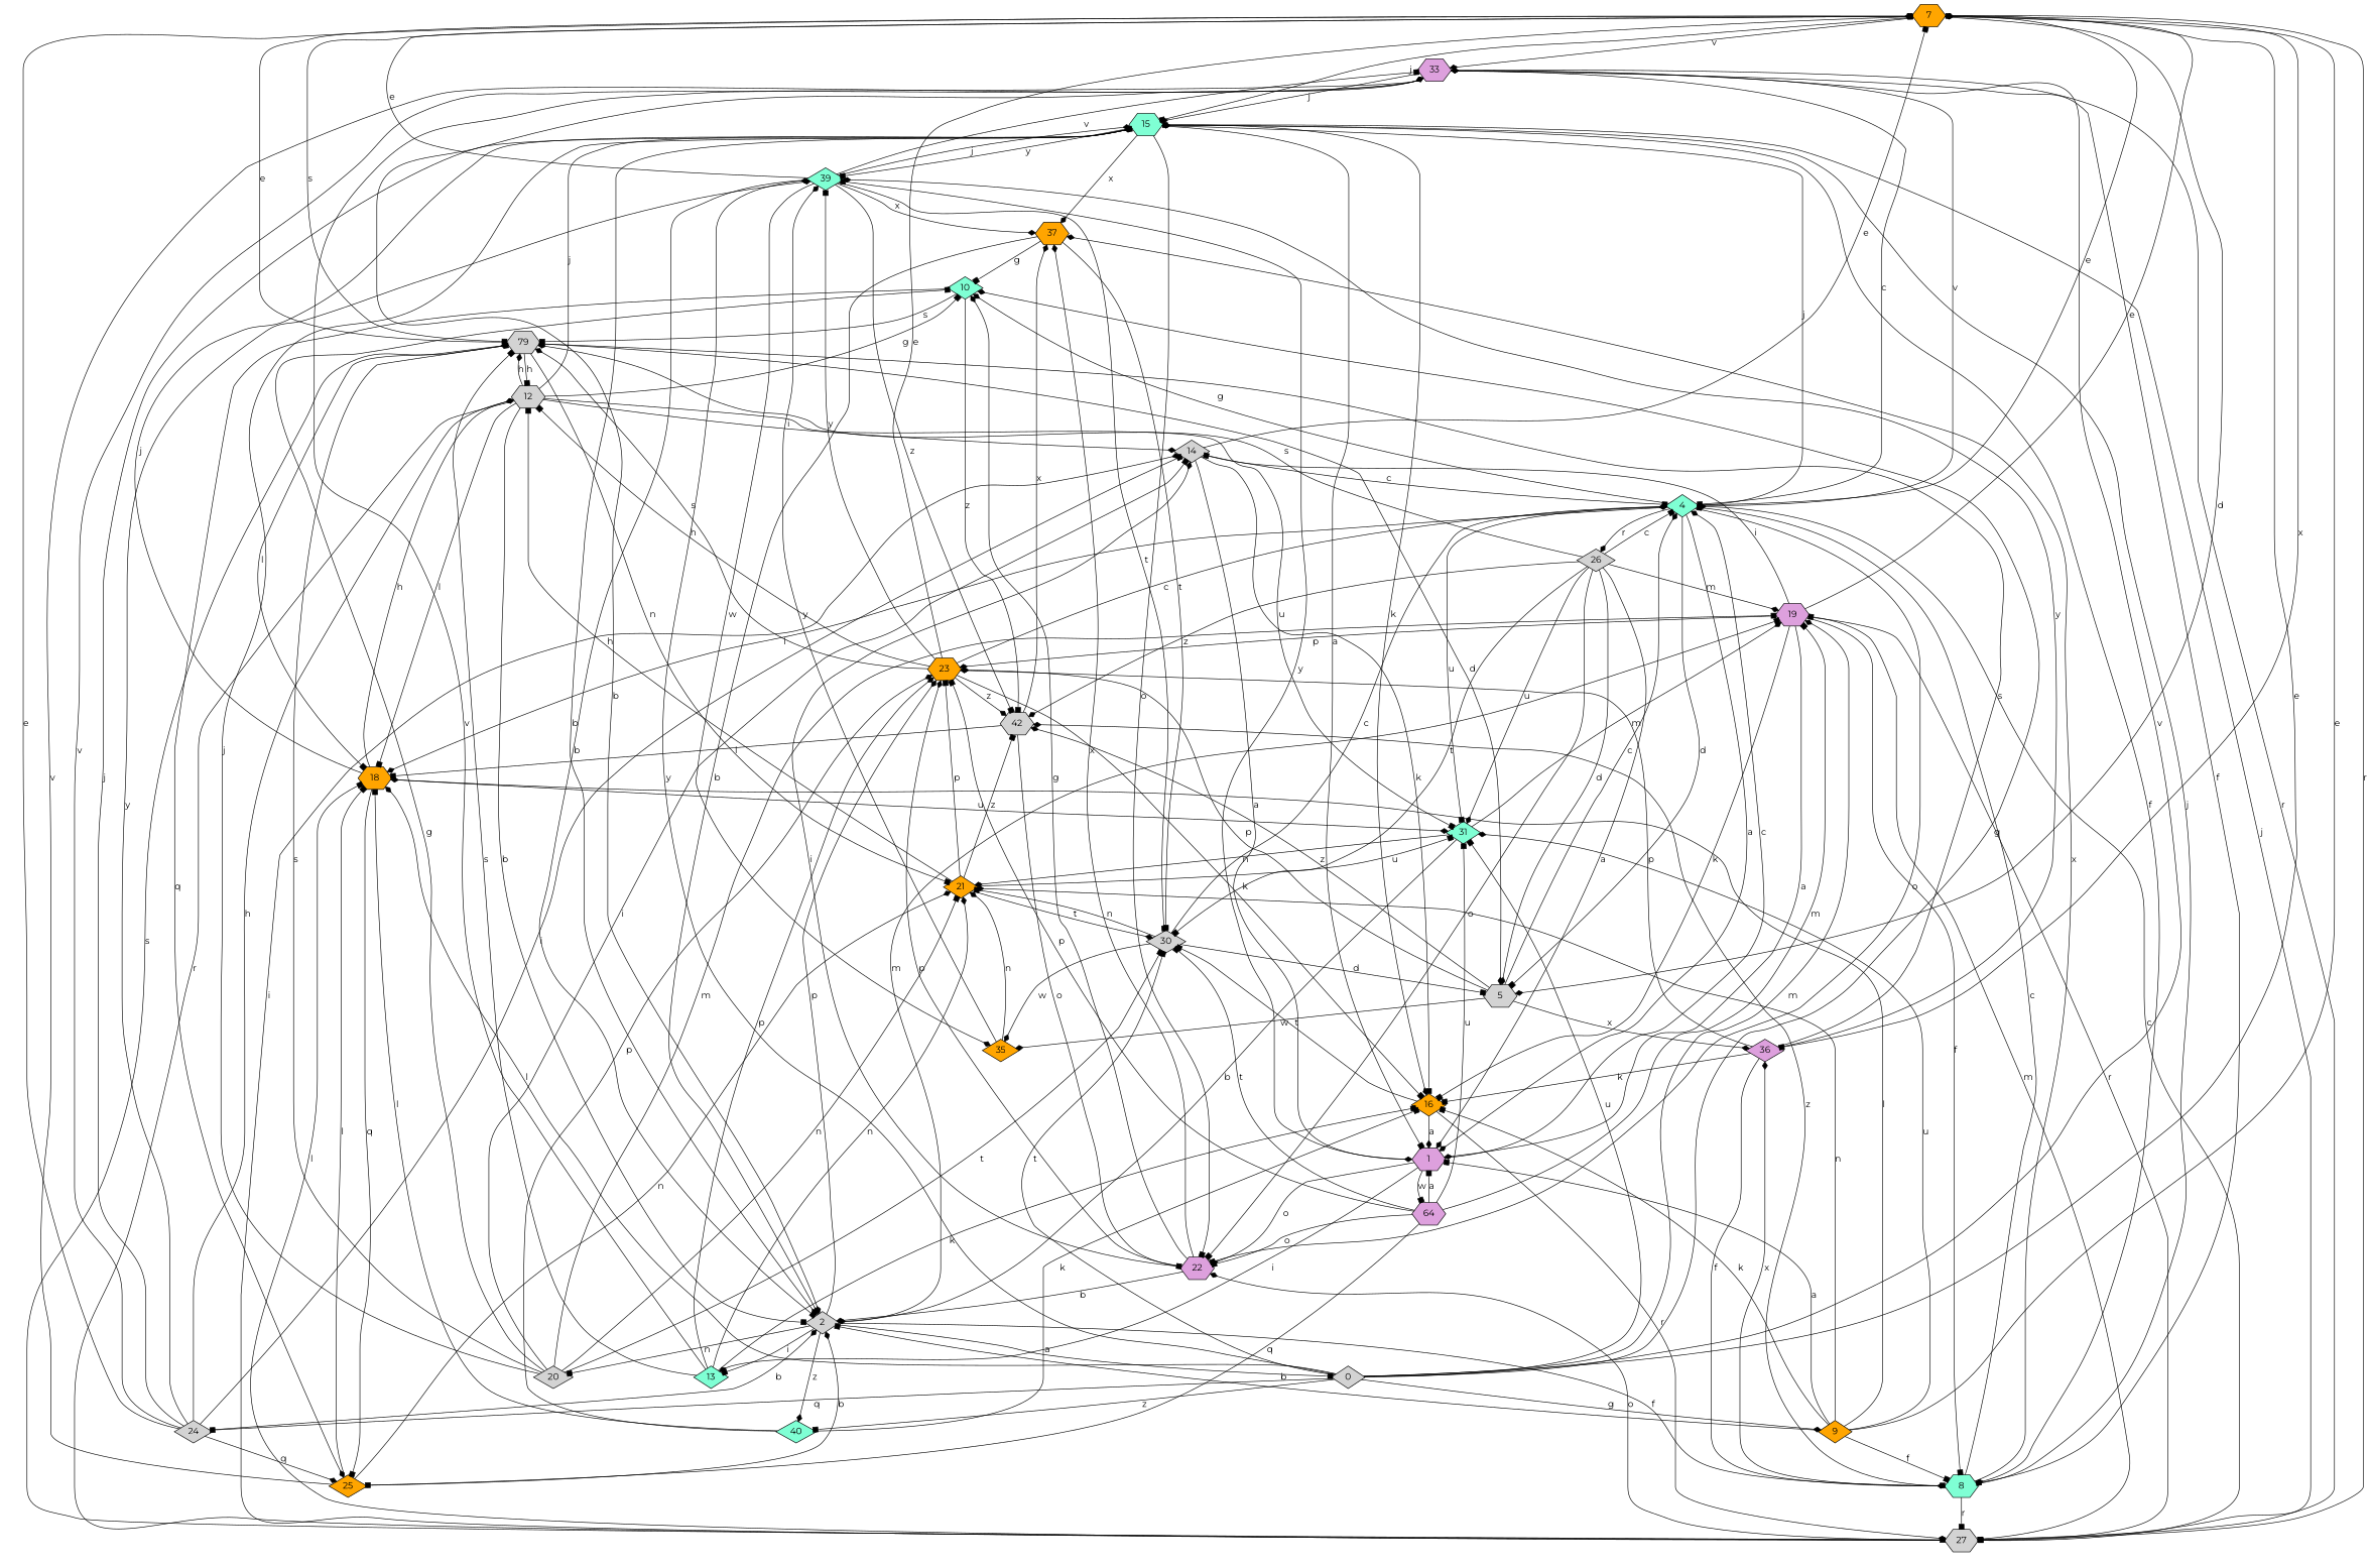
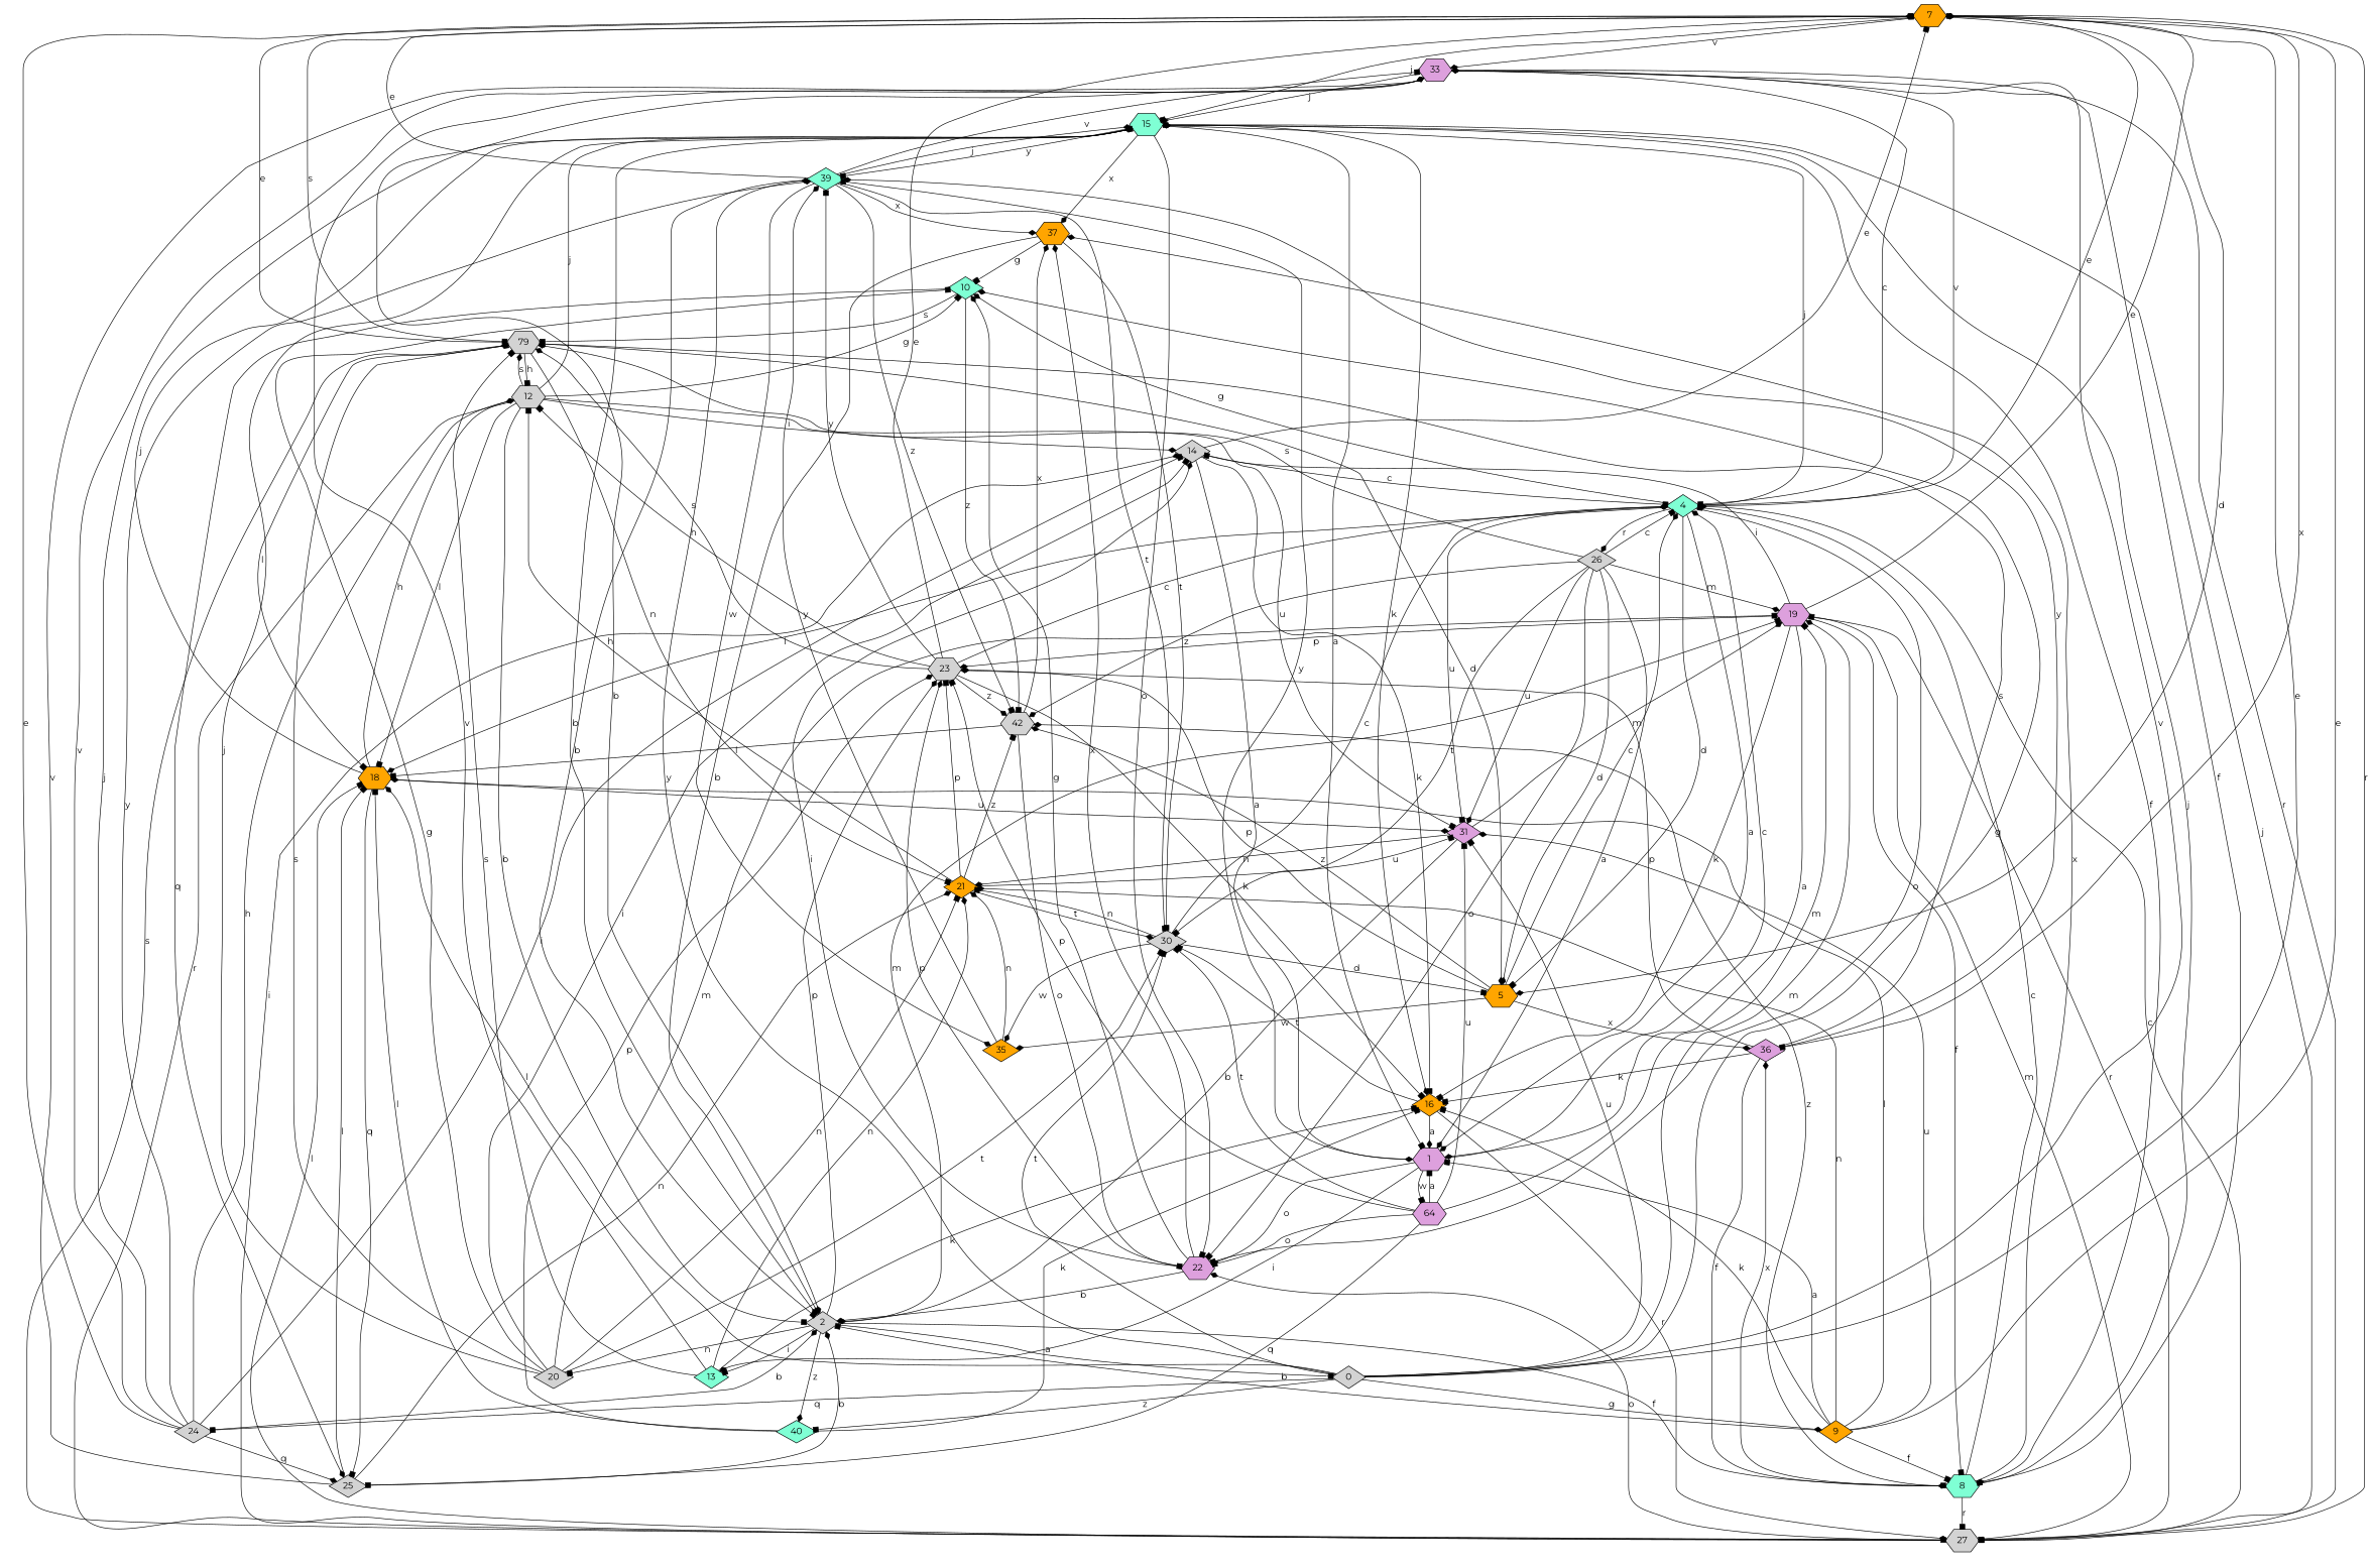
  strict digraph {
    fontname=Montserrat
    node [fillcolor=lightgrey fontname=Montserrat shape=diamond style=filled]
    edge [arrowhead=diamond fontname=Montserrat]
    7 [fillcolor=orange shape=hexagon]
    0
    9 [fillcolor=orange]
    10 [fillcolor=aquamarine]
    18 [fillcolor=orange shape=hexagon]
    19 [fillcolor=plum shape=hexagon]
    24
    30
-   31 [fillcolor=aquamarine]
+   31 [fillcolor=plum]
    33 [fillcolor=plum shape=hexagon]
    39 [fillcolor=aquamarine]
    40 [fillcolor=aquamarine]
-   5 [shape=hexagon]
+   5 [fillcolor=orange shape=hexagon]
    15 [fillcolor=aquamarine shape=hexagon]
    36 [fillcolor=plum]
    27 [shape=hexagon]
    n17 [label=79 shape=hexagon]
    1 [fillcolor=plum shape=hexagon]
    2
    8 [fillcolor=aquamarine shape=hexagon]
    16 [fillcolor=orange]
    21 [fillcolor=orange]
    42 [shape=hexagon]
-   25 [fillcolor=orange]
+   25
    12 [shape=hexagon]
-   23 [fillcolor=orange shape=hexagon]
+   23 [shape=hexagon]
    14
    4 [fillcolor=aquamarine]
    35 [fillcolor=orange]
    37 [fillcolor=orange shape=hexagon]
    13 [fillcolor=aquamarine]
    22 [fillcolor=plum shape=hexagon]
    n33 [fillcolor=plum label=64 shape=hexagon]
    26
    20
    7 -> 33 [label=v]
    7 -> 5 [label=d]
    7 -> 15 [arrowhead=box label=j]
    7 -> 36 [arrowhead=box label=x]
    7 -> 27 [arrowhead=box label=r]
    7 -> n17 [arrowhead=box label=s]
    0 -> 7 [arrowhead=box label=e]
    0 -> 9 [label=g]
    0 -> 10 [label=g]
    0 -> 18 [label=l]
    0 -> 19 [label=m]
    0 -> 24 [arrowhead=box label=q]
    0 -> 30 [arrowhead=box label=t]
    0 -> 31 [arrowhead=box label=u]
    0 -> 33 [label=v]
    0 -> 39 [label=y]
    0 -> 40 [arrowhead=box label=z]
    9 -> 7 [label=e]
    9 -> 18 [label=l]
    9 -> 31 [label=u]
    9 -> 1 [arrowhead=box label=a]
    9 -> 2 [arrowhead=box label=b]
    9 -> 8 [arrowhead=box label=f]
    9 -> 16 [arrowhead=box label=k]
    9 -> 21 [label=n]
    10 -> n17 [arrowhead=box label=s]
    10 -> 42 [arrowhead=box label=z]
    10 -> 25 [label=q]
    18 -> 31 [label=u]
    18 -> 15 [label=j]
    18 -> 25 [arrowhead=box label=q]
    18 -> 12 [label=h]
    19 -> 7 [label=e]
    19 -> 27 [arrowhead=box label=r]
    19 -> 1 [label=a]
    19 -> 8 [arrowhead=box label=f]
    19 -> 16 [arrowhead=box label=k]
    19 -> 23 [label=p]
    19 -> 14 [arrowhead=box label=i]
    24 -> 7 [arrowhead=box label=e]
    24 -> 33 [label=v]
    24 -> 39 [label=y]
    24 -> 15 [label=j]
    24 -> 2 [label=b]
    24 -> 25 [label=q]
    24 -> 12 [label=h]
    24 -> 14 [arrowhead=box label=i]
    30 -> 5 [arrowhead=box label=d]
    30 -> 21 [arrowhead=box label=n]
    30 -> 4 [label=c]
    30 -> 35 [label=w]
    31 -> 19 [label=m]
    31 -> 2 [label=b]
    31 -> 21 [label=n]
    33 -> 15 [label=j]
    33 -> 27 [arrowhead=box label=r]
    33 -> 2 [label=b]
    33 -> 8 [arrowhead=box label=f]
    33 -> 4 [arrowhead=box label=c]
    39 -> 7 [arrowhead=box label=e]
    39 -> 30 [arrowhead=box label=t]
    39 -> 33 [arrowhead=box label=v]
    39 -> 15 [label=j]
    39 -> 2 [arrowhead=box label=b]
    39 -> 42 [arrowhead=box label=z]
    39 -> 35 [label=w]
    39 -> 37 [label=x]
    40 -> 18 [arrowhead=box label=l]
    40 -> 16 [arrowhead=box label=k]
    40 -> 23 [label=p]
    5 -> 36 [label=x]
    5 -> 42 [label=z]
    5 -> 23 [label=p]
    5 -> 4 [label=c]
    5 -> 35 [label=w]
    15 -> 39 [arrowhead=box label=y]
    15 -> 1 [arrowhead=box label=a]
    15 -> 2 [label=b]
    15 -> 8 [label=f]
    15 -> 16 [label=k]
    15 -> 37 [label=x]
    15 -> 22 [arrowhead=box label=o]
    36 -> 39 [label=y]
    36 -> n17 [arrowhead=box label=s]
    36 -> 8 [label=f]
    36 -> 16 [arrowhead=box label=k]
    36 -> 23 [label=p]
    27 -> 18 [arrowhead=box label=l]
    27 -> 19 [arrowhead=box label=m]
    27 -> 15 [arrowhead=box label=j]
    27 -> n17 [label=s]
    27 -> 14 [label=i]
    27 -> 4 [label=c]
    27 -> 22 [label=o]
    n17 -> 7 [label=e]
    n17 -> 18 [arrowhead=box label=l]
    n17 -> 5 [label=d]
    n17 -> 21 [arrowhead=box label=n]
    n17 -> 12 [arrowhead=box label=h]
    1 -> 39 [arrowhead=box label=y]
    1 -> 4 [label=c]
    1 -> 13 [label=i]
    1 -> 22 [label=o]
    1 -> n33 [arrowhead=box label=w]
    2 -> 0 [arrowhead=box label=a]
    2 -> 19 [arrowhead=box label=m]
    2 -> 40 [label=z]
    2 -> 8 [arrowhead=box label=f]
    2 -> 23 [label=p]
    2 -> 13 [arrowhead=box label=i]
    2 -> 20 [arrowhead=box label=n]
    8 -> 15 [label=j]
    8 -> 36 [label=x]
    8 -> 27 [arrowhead=box label=r]
    8 -> 42 [label=z]
    8 -> 4 [arrowhead=box label=c]
    8 -> 37 [label=x]
    16 -> 30 [arrowhead=box label=t]
    16 -> 27 [label=r]
    16 -> 1 [label=a]
    21 -> 30 [label=t]
    21 -> 31 [arrowhead=box label=u]
    21 -> 42 [arrowhead=box label=z]
    21 -> 12 [arrowhead=box label=h]
    21 -> 23 [arrowhead=box label=p]
    42 -> 18 [arrowhead=box label=l]
    42 -> 37 [label=x]
    42 -> 22 [arrowhead=box label=o]
    25 -> 18 [arrowhead=box label=l]
    25 -> 33 [label=v]
    25 -> 2 [label=b]
    25 -> 21 [label=n]
    12 -> 10 [arrowhead=box label=g]
    12 -> 18 [arrowhead=box label=l]
    12 -> 31 [arrowhead=box label=u]
    12 -> 15 [arrowhead=box label=j]
    12 -> 27 [arrowhead=box label=r]
-   12 -> n17 [label=h]
+   12 -> n17 [label=s]
    12 -> 2 [arrowhead=box label=b]
    12 -> 14 [label=i]
    23 -> 7 [arrowhead=box label=e]
    23 -> 39 [arrowhead=box label=y]
    23 -> n17 [label=s]
    23 -> 16 [arrowhead=box label=k]
    23 -> 42 [label=z]
    23 -> 12 [arrowhead=box label=h]
    23 -> 4 [label=c]
    14 -> 7 [arrowhead=box label=e]
    14 -> 1 [label=a]
    14 -> 16 [arrowhead=box label=k]
    14 -> 4 [arrowhead=box label=c]
    4 -> 7 [label=e]
    4 -> 10 [label=g]
    4 -> 18 [label=l]
    4 -> 31 [arrowhead=box label=u]
    4 -> 33 [label=v]
    4 -> 5 [arrowhead=box label=d]
    4 -> 15 [label=j]
    4 -> 1 [label=a]
    4 -> 22 [arrowhead=box label=o]
    4 -> 26 [label=r]
    35 -> 39 [label=y]
    35 -> 21 [label=n]
    37 -> 10 [arrowhead=box label=g]
    37 -> 30 [arrowhead=box label=t]
    37 -> 2 [label=b]
    13 -> 33 [label=v]
    13 -> n17 [arrowhead=box label=s]
    13 -> 16 [arrowhead=box label=k]
    13 -> 21 [label=n]
-   13 -> 23 [label=p]
    22 -> 10 [label=g]
    22 -> 2 [label=b]
    22 -> 23 [label=p]
    22 -> 14 [label=i]
    22 -> 37 [label=x]
    n33 -> 19 [arrowhead=box label=m]
    n33 -> 30 [arrowhead=box label=t]
    n33 -> 31 [arrowhead=box label=u]
    n33 -> 1 [arrowhead=box label=a]
    n33 -> 25 [arrowhead=box label=q]
    n33 -> 23 [arrowhead=box label=p]
    n33 -> 22 [arrowhead=box label=o]
    26 -> 19 [label=m]
    26 -> 30 [arrowhead=box label=t]
    26 -> 31 [label=u]
    26 -> 5 [label=d]
    26 -> n17 [label=s]
    26 -> 1 [label=a]
    26 -> 42 [label=z]
    26 -> 4 [arrowhead=box label=c]
    26 -> 22 [arrowhead=box label=o]
    20 -> 10 [arrowhead=box label=g]
    20 -> 19 [arrowhead=box label=m]
    20 -> 30 [arrowhead=box label=t]
    20 -> 15 [label=j]
    20 -> n17 [arrowhead=box label=s]
    20 -> 21 [arrowhead=box label=n]
    20 -> 14 [arrowhead=box label=i]
  }
